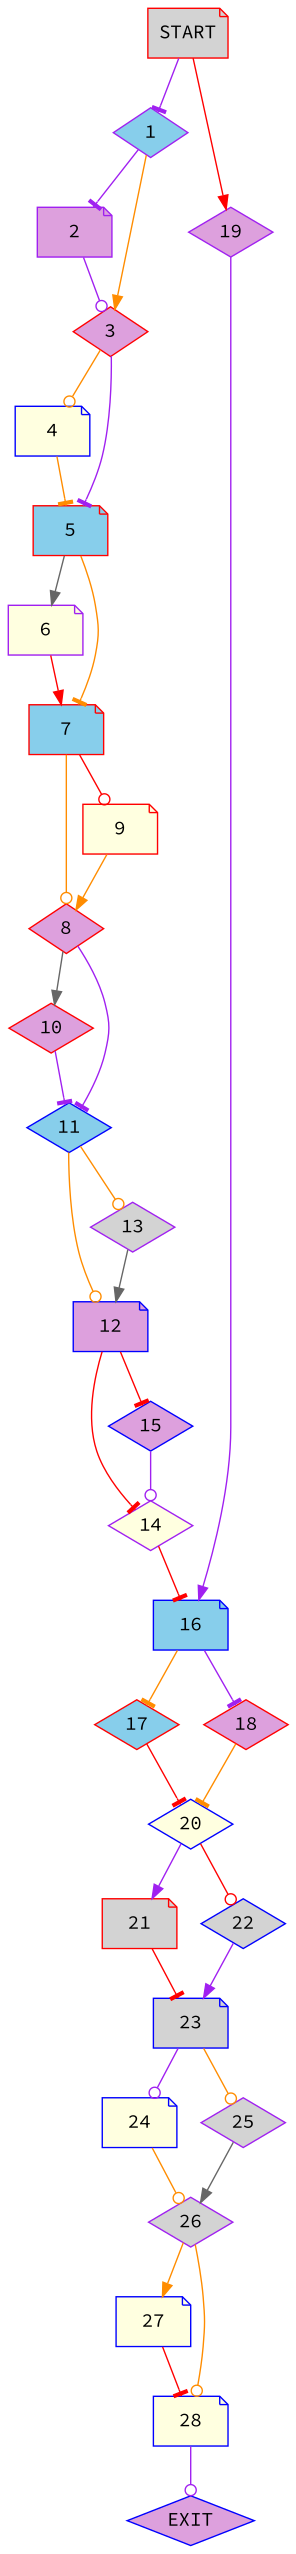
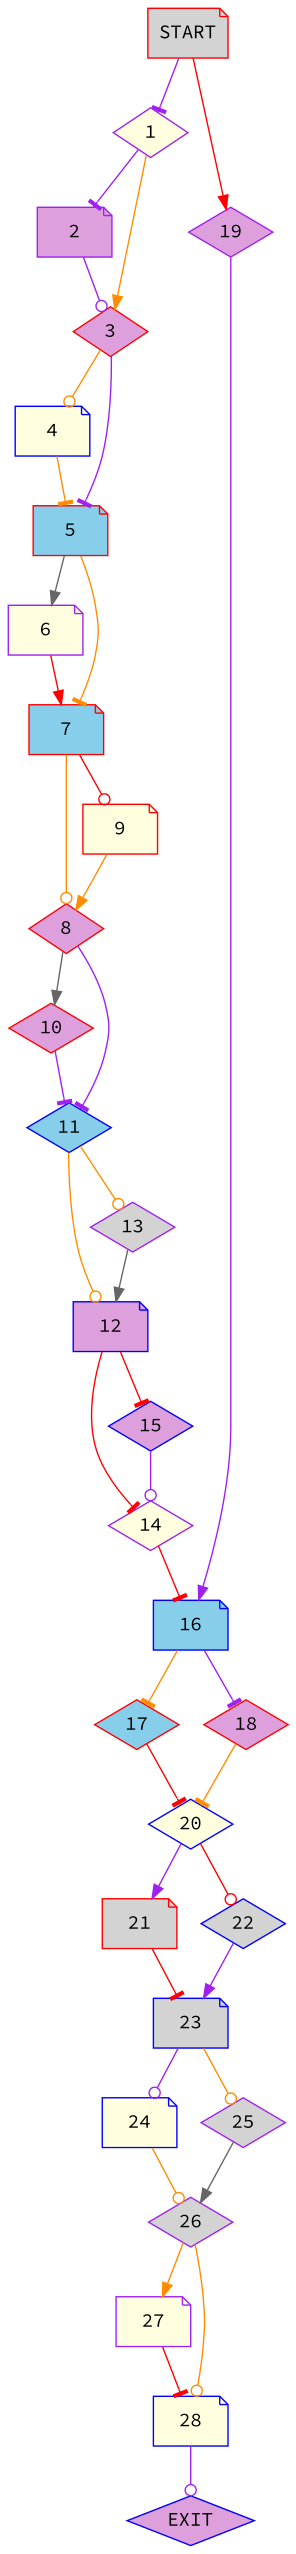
  digraph {
    fontname="Source Code Pro"
    node [color=blue fillcolor=plum fontname="Source Code Pro" shape=diamond style=filled]
    edge [arrowhead=tee color=darkorange fontname="Source Code Pro"]
    n1 [color=red fillcolor=lightgrey label=START shape=note]
-   1 [color=purple fillcolor=skyblue]
+   1 [color=purple fillcolor=lightyellow]
    19 [color=purple]
    2 [color=purple shape=note]
    3 [color=red]
    16 [fillcolor=skyblue shape=note]
    n7 [label=EXIT]
    4 [fillcolor=lightyellow shape=note]
    5 [color=red fillcolor=skyblue shape=note]
    6 [color=purple fillcolor=lightyellow shape=note]
    7 [color=red fillcolor=skyblue shape=note]
    8 [color=red]
    9 [color=red fillcolor=lightyellow shape=note]
    10 [color=red]
    11 [fillcolor=skyblue]
    12 [shape=note]
    13 [color=purple fillcolor=lightgrey]
    14 [color=purple fillcolor=lightyellow]
    15
    17 [color=red fillcolor=skyblue]
    18 [color=red]
    20 [fillcolor=lightyellow]
    21 [color=red fillcolor=lightgrey shape=note]
    22 [fillcolor=lightgrey]
    23 [fillcolor=lightgrey shape=note]
    24 [fillcolor=lightyellow shape=note]
    25 [color=purple fillcolor=lightgrey]
    26 [color=purple fillcolor=lightgrey]
-   27 [fillcolor=lightyellow shape=note]
+   27 [color=purple fillcolor=lightyellow shape=note]
    28 [fillcolor=lightyellow shape=note]
    n1 -> 1 [color=purple]
    n1 -> 19 [arrowhead=normal color=red]
    1 -> 2 [color=purple]
    1 -> 3 [arrowhead=normal]
    19 -> 16 [arrowhead=normal color=purple]
    2 -> 3 [arrowhead=odot color=purple]
    3 -> 4 [arrowhead=odot]
    3 -> 5 [color=purple]
    16 -> 17
    16 -> 18 [color=purple]
    4 -> 5
    5 -> 6 [arrowhead=normal color=gray40]
    5 -> 7
    6 -> 7 [arrowhead=normal color=red]
    7 -> 8 [arrowhead=odot]
    7 -> 9 [arrowhead=odot color=red]
    8 -> 10 [arrowhead=normal color=gray40]
    8 -> 11 [color=purple]
    9 -> 8 [arrowhead=normal]
    10 -> 11 [color=purple]
    11 -> 12 [arrowhead=odot]
    11 -> 13 [arrowhead=odot]
    12 -> 14 [color=red]
    12 -> 15 [color=red]
    13 -> 12 [arrowhead=normal color=gray40]
    14 -> 16 [color=red]
    15 -> 14 [arrowhead=odot color=purple]
    17 -> 20 [color=red]
    18 -> 20
    20 -> 21 [arrowhead=normal color=purple]
    20 -> 22 [arrowhead=odot color=red]
    21 -> 23 [color=red]
    22 -> 23 [arrowhead=normal color=purple]
    23 -> 24 [arrowhead=odot color=purple]
    23 -> 25 [arrowhead=odot]
    24 -> 26 [arrowhead=odot]
    25 -> 26 [arrowhead=normal color=gray40]
    26 -> 27 [arrowhead=normal]
    26 -> 28 [arrowhead=odot]
    27 -> 28 [color=red]
    28 -> n7 [arrowhead=odot color=purple]
  }
